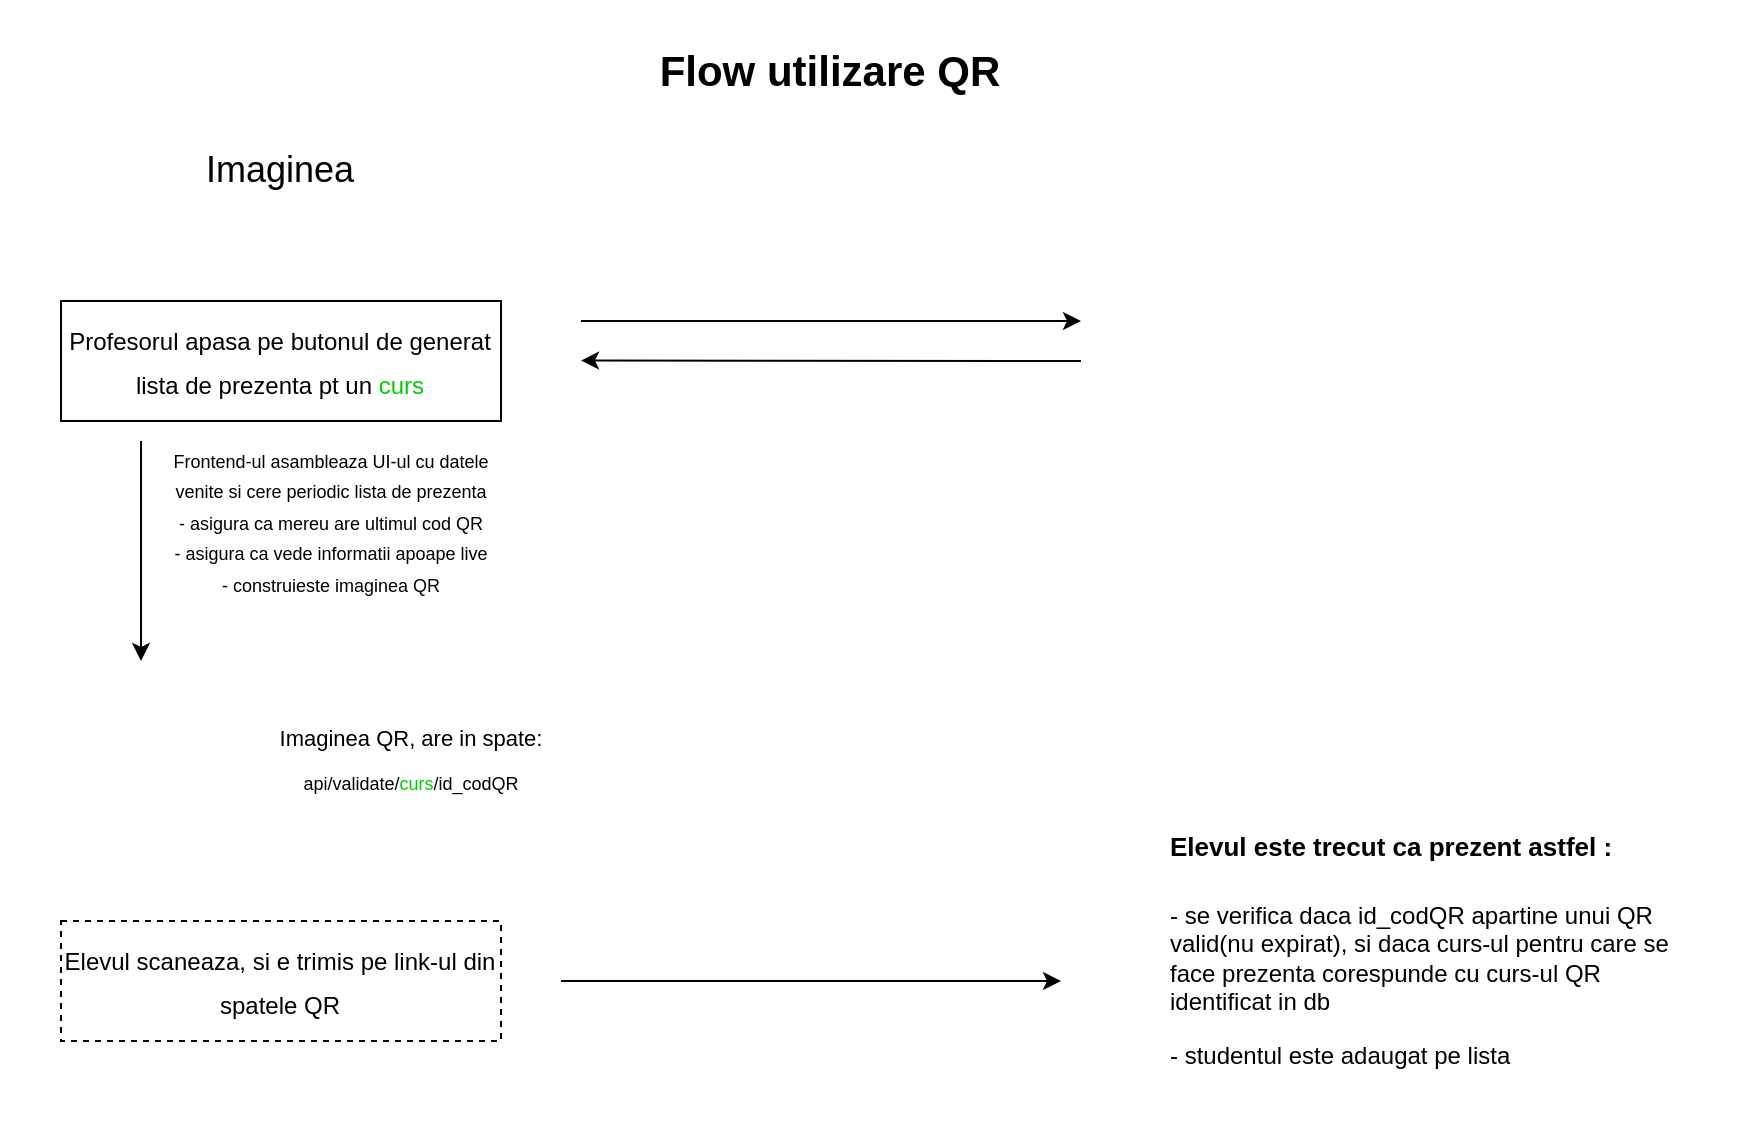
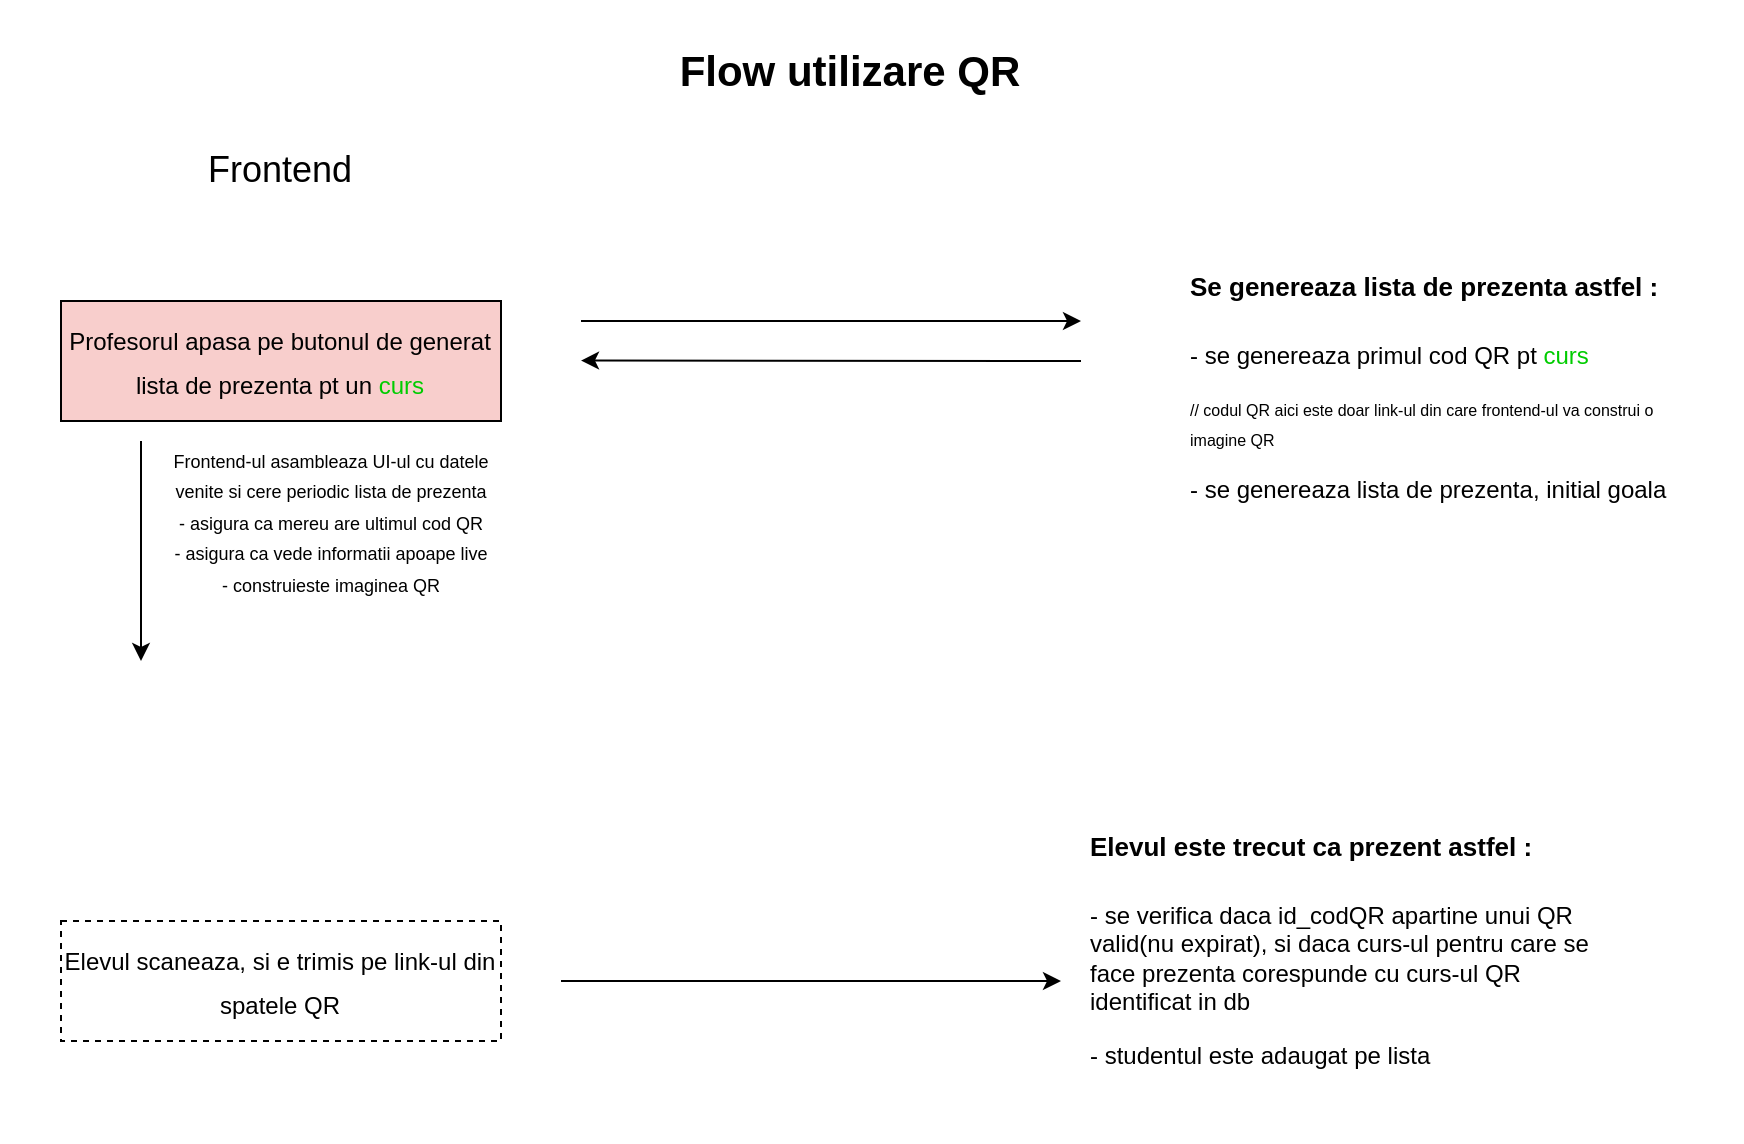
  <mxCell id="0" />
  <mxCell id="1" parent="0" />
- <mxCell id="2" value="&lt;font style=&quot;font-size: 18px&quot;&gt;Imaginea&lt;/font&gt;" style="text;html=1;strokeColor=none;fillColor=none;align=center;verticalAlign=middle;whiteSpace=wrap;rounded=0;" vertex="1" parent="1"><mxGeometry x="110" y="70" width="60" height="30" as="geometry" /></mxCell>
- <mxCell id="3" value="&lt;font style=&quot;font-size: 12px&quot;&gt;Profesorul apasa pe butonul de generat lista de prezenta pt un &lt;font color=&quot;#00cc00&quot;&gt;curs&lt;/font&gt;&lt;/font&gt;" style="rounded=0;whiteSpace=wrap;html=1;fontSize=18;" vertex="1" parent="1"><mxGeometry x="30" y="150" width="220" height="60" as="geometry" /></mxCell>
+ <mxCell id="2" value="&lt;font style=&quot;font-size: 18px&quot;&gt;Frontend&lt;/font&gt;" style="text;html=1;strokeColor=none;fillColor=none;align=center;verticalAlign=middle;whiteSpace=wrap;rounded=0;" vertex="1" parent="1"><mxGeometry x="110" y="70" width="60" height="30" as="geometry" /></mxCell>
+ <mxCell id="3" value="&lt;font style=&quot;font-size: 12px&quot;&gt;Profesorul apasa pe butonul de generat lista de prezenta pt un &lt;font color=&quot;#00cc00&quot;&gt;curs&lt;/font&gt;&lt;/font&gt;" style="rounded=0;whiteSpace=wrap;html=1;fontSize=18;fillColor=#f8cecc;" vertex="1" parent="1"><mxGeometry x="30" y="150" width="220" height="60" as="geometry" /></mxCell>
+ <mxCell id="4" value="&lt;h1&gt;&lt;font style=&quot;font-size: 13px&quot;&gt;Se genereaza lista de prezenta astfel :&lt;/font&gt;&lt;/h1&gt;&lt;p&gt;- se genereaza primul cod QR pt &lt;font color=&quot;#00cc00&quot;&gt;curs&lt;/font&gt;&lt;/p&gt;&lt;span style=&quot;font-size: 8px&quot;&gt;/&lt;/span&gt;&lt;span style=&quot;font-size: 8px&quot;&gt;/ codul QR aici este doar link-ul din care frontend-ul va construi o imagine QR&lt;/span&gt;&lt;span style=&quot;font-size: 8px&quot;&gt;&lt;br&gt;&lt;/span&gt;&lt;p&gt;- se genereaza lista de prezenta, initial goala&lt;/p&gt;" style="text;html=1;strokeColor=none;fillColor=none;spacing=5;spacingTop=-20;whiteSpace=wrap;overflow=hidden;rounded=0;fontSize=12;" vertex="1" parent="1"><mxGeometry x="590" y="120" width="260" height="150" as="geometry" /></mxCell>
  <mxCell id="5" value="" style="endArrow=classic;html=1;rounded=0;fontSize=13;fontColor=#00CC00;" edge="1" parent="1"><mxGeometry width="50" height="50" relative="1" as="geometry"><mxPoint x="290" y="160" as="sourcePoint" /><mxPoint x="540" y="160" as="targetPoint" /></mxGeometry></mxCell>
  <mxCell id="6" value="" style="endArrow=classic;html=1;rounded=0;fontSize=13;fontColor=#00CC00;" edge="1" parent="1"><mxGeometry width="50" height="50" relative="1" as="geometry"><mxPoint x="540" y="180" as="sourcePoint" /><mxPoint x="290" y="179.76" as="targetPoint" /></mxGeometry></mxCell>
  <mxCell id="7" value="" style="endArrow=classic;html=1;rounded=0;fontSize=9;fontColor=#000000;" edge="1" parent="1"><mxGeometry width="50" height="50" relative="1" as="geometry"><mxPoint x="70" y="220" as="sourcePoint" /><mxPoint x="70" y="330" as="targetPoint" /></mxGeometry></mxCell>
  <mxCell id="8" value="&lt;font color=&quot;#000000&quot; style=&quot;font-size: 9px&quot;&gt;Frontend-ul asambleaza UI-ul cu datele&lt;br&gt;venite si cere periodic lista de prezenta&lt;br&gt;- asigura ca mereu are ultimul cod QR&lt;br&gt;- asigura ca vede informatii apoape live&lt;br&gt;- construieste imaginea QR&lt;br&gt;&lt;/font&gt;" style="text;html=1;align=center;verticalAlign=middle;resizable=0;points=[];autosize=1;strokeColor=none;fillColor=none;fontSize=13;fontColor=#00CC00;" vertex="1" parent="1"><mxGeometry x="80" y="210" width="170" height="100" as="geometry" /></mxCell>
  <mxCell id="9" value="" style="shape=image;html=1;verticalAlign=top;verticalLabelPosition=bottom;labelBackgroundColor=#ffffff;imageAspect=0;aspect=fixed;image=https://cdn1.iconfinder.com/data/icons/windows8_icons_iconpharm/26/qr_code.png;fontSize=9;fontColor=#000000;" vertex="1" parent="1"><mxGeometry x="20" y="340" width="100" height="100" as="geometry" /></mxCell>
- <mxCell id="10" value="&lt;font style=&quot;font-size: 11px&quot;&gt;Imaginea QR, are in spate:&lt;br&gt;&lt;/font&gt;&lt;br&gt;api/validate/&lt;font color=&quot;#00cc00&quot;&gt;curs&lt;/font&gt;/id_codQR" style="text;html=1;align=center;verticalAlign=middle;resizable=0;points=[];autosize=1;strokeColor=none;fillColor=none;fontSize=9;fontColor=#000000;" vertex="1" parent="1"><mxGeometry x="130" y="360" width="150" height="40" as="geometry" /></mxCell>
  <mxCell id="11" value="&lt;span style=&quot;font-size: 12px&quot;&gt;Elevul scaneaza, si e trimis pe link-ul din spatele QR&lt;/span&gt;" style="rounded=0;whiteSpace=wrap;html=1;fontSize=18;dashed=1;" vertex="1" parent="1"><mxGeometry x="30" y="460" width="220" height="60" as="geometry" /></mxCell>
  <mxCell id="12" value="" style="endArrow=classic;html=1;rounded=0;fontSize=13;fontColor=#00CC00;" edge="1" parent="1"><mxGeometry width="50" height="50" relative="1" as="geometry"><mxPoint x="280" y="490" as="sourcePoint" /><mxPoint x="530" y="490" as="targetPoint" /></mxGeometry></mxCell>
- <mxCell id="13" value="&lt;h1&gt;&lt;font style=&quot;font-size: 13px&quot;&gt;Elevul este trecut ca prezent astfel :&lt;/font&gt;&lt;/h1&gt;&lt;p&gt;- se verifica daca id_codQR apartine unui QR valid(nu expirat), si daca curs-ul pentru care se face prezenta corespunde cu curs-ul QR identificat in db&lt;/p&gt;&lt;p&gt;- studentul este adaugat pe lista&lt;/p&gt;" style="text;html=1;strokeColor=none;fillColor=none;spacing=5;spacingTop=-20;whiteSpace=wrap;overflow=hidden;rounded=0;fontSize=12;" vertex="1" parent="1"><mxGeometry x="580" y="400" width="260" height="150" as="geometry" /></mxCell>
- <mxCell id="14" value="&lt;font style=&quot;font-size: 21px&quot;&gt;&lt;b&gt;Flow utilizare QR&lt;/b&gt;&lt;/font&gt;" style="text;html=1;strokeColor=none;fillColor=none;align=center;verticalAlign=middle;whiteSpace=wrap;rounded=0;" vertex="1" parent="1"><mxGeometry x="200" y="20" width="430" height="30" as="geometry" /></mxCell>
+ <mxCell id="13" value="&lt;h1&gt;&lt;font style=&quot;font-size: 13px&quot;&gt;Elevul este trecut ca prezent astfel :&lt;/font&gt;&lt;/h1&gt;&lt;p&gt;- se verifica daca id_codQR apartine unui QR valid(nu expirat), si daca curs-ul pentru care se face prezenta corespunde cu curs-ul QR identificat in db&lt;/p&gt;&lt;p&gt;- studentul este adaugat pe lista&lt;/p&gt;" style="text;html=1;strokeColor=none;fillColor=none;spacing=5;spacingTop=-20;whiteSpace=wrap;overflow=hidden;rounded=0;fontSize=12;" vertex="1" parent="1"><mxGeometry x="540" y="400" width="260" height="150" as="geometry" /></mxCell>
+ <mxCell id="14" value="&lt;font style=&quot;font-size: 21px&quot;&gt;&lt;b&gt;Flow utilizare QR&lt;/b&gt;&lt;/font&gt;" style="text;html=1;strokeColor=none;fillColor=none;align=center;verticalAlign=middle;whiteSpace=wrap;rounded=0;" vertex="1" parent="1"><mxGeometry x="210" y="20" width="430" height="30" as="geometry" /></mxCell>
